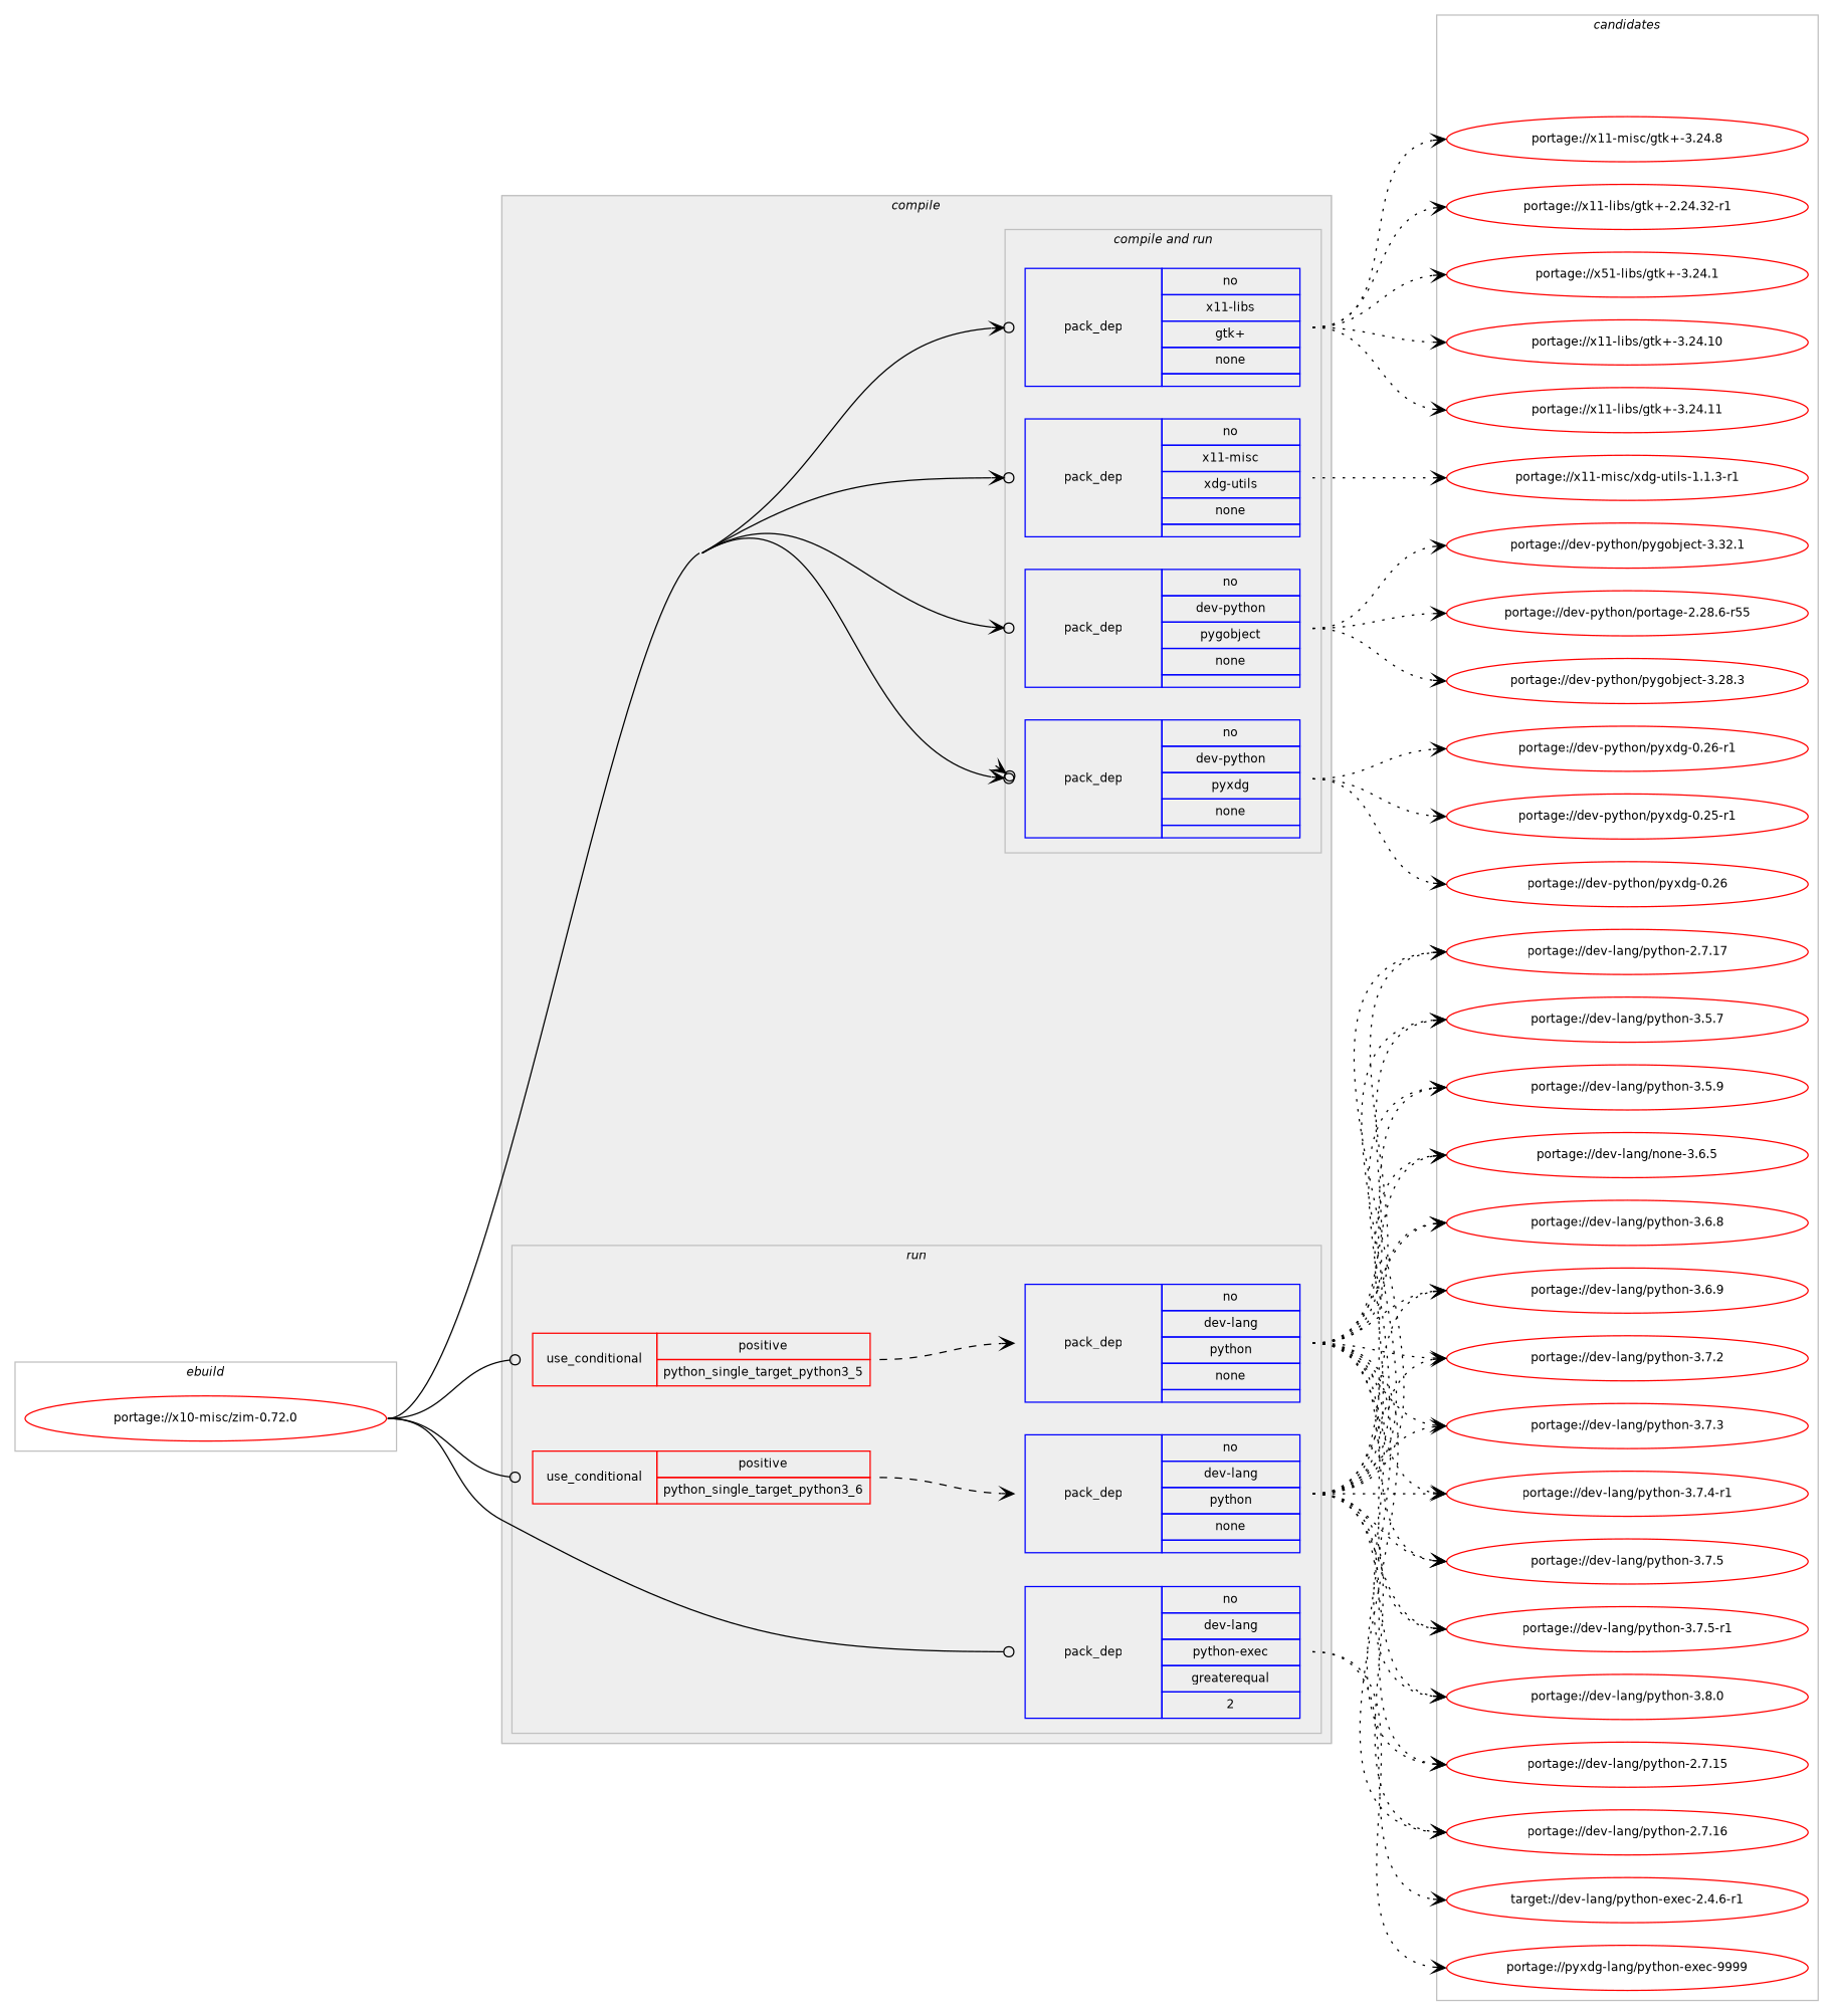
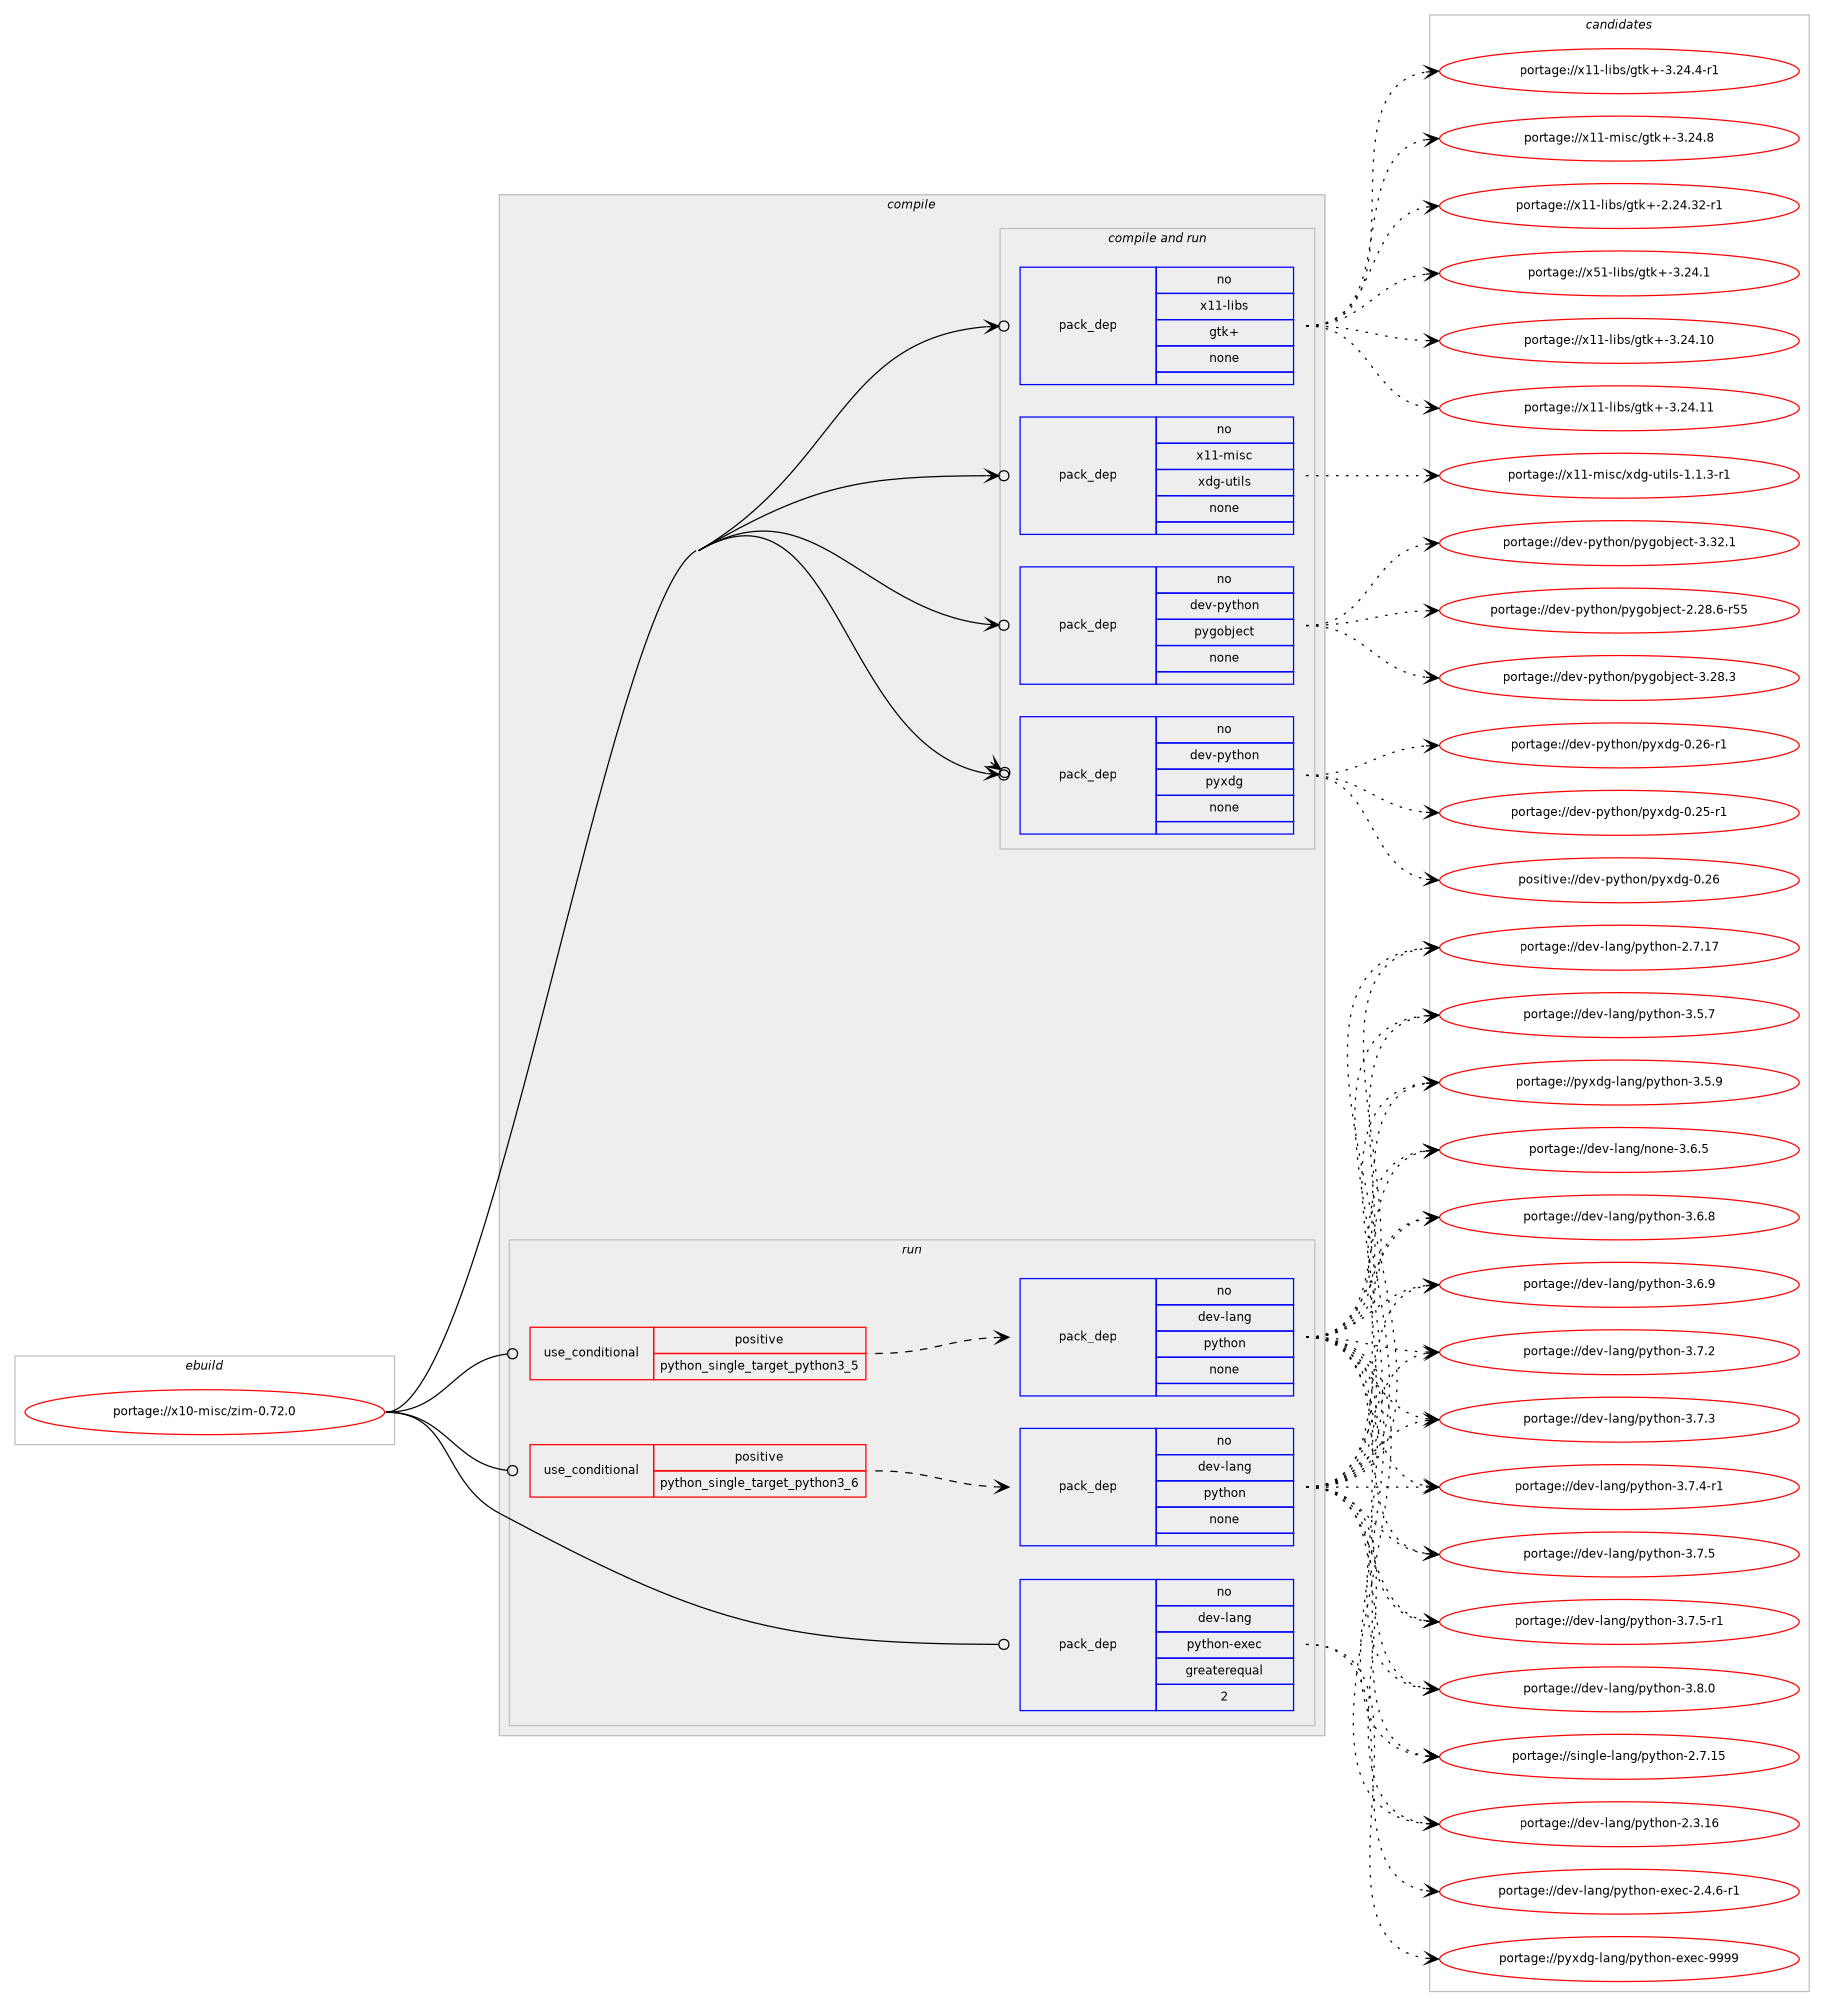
  digraph {
    compound=true
    concentrate=true
    fontname=Helvetica
    fontsize=10
    newrank=true
    rankdir=LR
    ranksep=1.5
    node [color=red fontname=Helvetica fontsize=10]
    edge [arrowhead=vee headport=w style=dotted tailport=e weight=100]
    n1 [label="portage://x10-misc/zim-0.72.0" width=4]
    n2 [color=blue label=<<TABLE BORDER="0" CELLBORDER="1" CELLSPACING="0" CELLPADDING="4" WIDTH="220"><TR><TD ROWSPAN="6" CELLPADDING="30">pack_dep</TD></TR><TR><TD WIDTH="110">no</TD></TR><TR><TD>dev-python</TD></TR><TR><TD>pygobject</TD></TR><TR><TD>none</TD></TR><TR><TD></TD></TR></TABLE>> shape=none]
    n3 [color=blue label=<<TABLE BORDER="0" CELLBORDER="1" CELLSPACING="0" CELLPADDING="4" WIDTH="220"><TR><TD ROWSPAN="6" CELLPADDING="30">pack_dep</TD></TR><TR><TD WIDTH="110">no</TD></TR><TR><TD>dev-python</TD></TR><TR><TD>pyxdg</TD></TR><TR><TD>none</TD></TR><TR><TD></TD></TR></TABLE>> shape=none]
    n4 [color=blue label=<<TABLE BORDER="0" CELLBORDER="1" CELLSPACING="0" CELLPADDING="4" WIDTH="220"><TR><TD ROWSPAN="6" CELLPADDING="30">pack_dep</TD></TR><TR><TD WIDTH="110">no</TD></TR><TR><TD>x11-libs</TD></TR><TR><TD>gtk+</TD></TR><TR><TD>none</TD></TR><TR><TD></TD></TR></TABLE>> shape=none]
    n5 [color=blue label=<<TABLE BORDER="0" CELLBORDER="1" CELLSPACING="0" CELLPADDING="4" WIDTH="220"><TR><TD ROWSPAN="6" CELLPADDING="30">pack_dep</TD></TR><TR><TD WIDTH="110">no</TD></TR><TR><TD>x11-misc</TD></TR><TR><TD>xdg-utils</TD></TR><TR><TD>none</TD></TR><TR><TD></TD></TR></TABLE>> shape=none]
    n6 [color=blue label=<<TABLE BORDER="0" CELLBORDER="1" CELLSPACING="0" CELLPADDING="4" WIDTH="220"><TR><TD ROWSPAN="6" CELLPADDING="30">pack_dep</TD></TR><TR><TD WIDTH="110">no</TD></TR><TR><TD>dev-lang</TD></TR><TR><TD>python</TD></TR><TR><TD>none</TD></TR><TR><TD></TD></TR></TABLE>> shape=none]
    n7 [label=<<TABLE BORDER="0" CELLBORDER="1" CELLSPACING="0" CELLPADDING="4"><TR><TD ROWSPAN="3" CELLPADDING="10">use_conditional</TD></TR><TR><TD>positive</TD></TR><TR><TD>python_single_target_python3_5</TD></TR></TABLE>> shape=none]
    n8 [color=blue label=<<TABLE BORDER="0" CELLBORDER="1" CELLSPACING="0" CELLPADDING="4" WIDTH="220"><TR><TD ROWSPAN="6" CELLPADDING="30">pack_dep</TD></TR><TR><TD WIDTH="110">no</TD></TR><TR><TD>dev-lang</TD></TR><TR><TD>python</TD></TR><TR><TD>none</TD></TR><TR><TD></TD></TR></TABLE>> shape=none]
    n9 [label=<<TABLE BORDER="0" CELLBORDER="1" CELLSPACING="0" CELLPADDING="4"><TR><TD ROWSPAN="3" CELLPADDING="10">use_conditional</TD></TR><TR><TD>positive</TD></TR><TR><TD>python_single_target_python3_6</TD></TR></TABLE>> shape=none]
    n10 [color=blue label=<<TABLE BORDER="0" CELLBORDER="1" CELLSPACING="0" CELLPADDING="4" WIDTH="220"><TR><TD ROWSPAN="6" CELLPADDING="30">pack_dep</TD></TR><TR><TD WIDTH="110">no</TD></TR><TR><TD>dev-lang</TD></TR><TR><TD>python-exec</TD></TR><TR><TD>greaterequal</TD></TR><TR><TD>2</TD></TR></TABLE>> shape=none]
-   n11 [label="portage://dev-python/portage-2.28.6-r55" width=4]
+   n11 [label="portage://dev-python/pygobject-2.28.6-r55" width=4]
    n12 [label="portage://dev-python/pygobject-3.28.3" width=4]
    n13 [label="portage://dev-python/pygobject-3.32.1" width=4]
    n14 [label="portage://dev-python/pyxdg-0.25-r1" width=4]
-   n15 [label="portage://dev-python/pyxdg-0.26" width=4]
+   n15 [label="positive://dev-python/pyxdg-0.26" width=4]
    n16 [label="portage://dev-python/pyxdg-0.26-r1" width=4]
    n17 [label="portage://x11-libs/gtk+-2.24.32-r1" width=4]
    n18 [label="portage://x51-libs/gtk+-3.24.1" width=4]
    n19 [label="portage://x11-libs/gtk+-3.24.10" width=4]
    n20 [label="portage://x11-libs/gtk+-3.24.11" width=4]
+   n21 [label="portage://x11-libs/gtk+-3.24.4-r1" width=4]
    n22 [label="portage://x11-misc/gtk+-3.24.8" width=4]
    n23 [label="portage://x11-misc/xdg-utils-1.1.3-r1" width=4]
-   n24 [label="portage://dev-lang/python-2.7.15" width=4]
-   n25 [label="portage://dev-lang/python-2.7.16" width=4]
+   n24 [label="portage://single-lang/python-2.7.15" width=4]
+   n25 [label="portage://dev-lang/python-2.3.16" width=4]
    n26 [label="portage://dev-lang/python-2.7.17" width=4]
    n27 [label="portage://dev-lang/python-3.5.7" width=4]
-   n28 [label="portage://dev-lang/python-3.5.9" width=4]
+   n28 [label="portage://pyxdg-lang/python-3.5.9" width=4]
    n29 [label="portage://dev-lang/none-3.6.5" width=4]
    n30 [label="portage://dev-lang/python-3.6.8" width=4]
    n31 [label="portage://dev-lang/python-3.6.9" width=4]
    n32 [label="portage://dev-lang/python-3.7.2" width=4]
    n33 [label="portage://dev-lang/python-3.7.3" width=4]
    n34 [label="portage://dev-lang/python-3.7.4-r1" width=4]
    n35 [label="portage://dev-lang/python-3.7.5" width=4]
    n36 [label="portage://dev-lang/python-3.7.5-r1" width=4]
    n37 [label="portage://dev-lang/python-3.8.0" width=4]
-   n38 [label="target://dev-lang/python-exec-2.4.6-r1" width=4]
+   n38 [label="portage://dev-lang/python-exec-2.4.6-r1" width=4]
    n39 [label="portage://pyxdg-lang/python-exec-9999" width=4]
    subgraph cluster_1 {
      color=gray
      label=<<i>ebuild</i>>
      rank=same
      n1
    }
    subgraph cluster_2 {
      color=gray
      label=<<i>dependencies</i>>
      subgraph cluster_3 {
        color=gray
        fillcolor="#eeeeee"
        label=<<i>compile</i>>
        style=filled
      }
      subgraph cluster_4 {
        color=gray
        fillcolor="#eeeeee"
        label=<<i>compile and run</i>>
        style=filled
        subgraph sub_5 {
          color=gray
          fillcolor="#eeeeee"
          label=<<i>compile and run</i>>
          style=filled
          n2
        }
        subgraph sub_6 {
          color=gray
          fillcolor="#eeeeee"
          label=<<i>compile and run</i>>
          style=filled
          n3
        }
        subgraph sub_7 {
          color=gray
          fillcolor="#eeeeee"
          label=<<i>compile and run</i>>
          style=filled
          n4
        }
        subgraph sub_8 {
          color=gray
          fillcolor="#eeeeee"
          label=<<i>compile and run</i>>
          style=filled
          n5
        }
      }
      subgraph cluster_9 {
        color=gray
        fillcolor="#eeeeee"
        label=<<i>run</i>>
        style=filled
        subgraph sub_10 {
          color=gray
          fillcolor="#eeeeee"
          label=<<i>run</i>>
          style=filled
          n7
          subgraph sub_11 {
            color=gray
            fillcolor="#eeeeee"
            label=<<i>run</i>>
            style=filled
            n6
          }
        }
        subgraph sub_12 {
          color=gray
          fillcolor="#eeeeee"
          label=<<i>run</i>>
          style=filled
          n9
          subgraph sub_13 {
            color=gray
            fillcolor="#eeeeee"
            label=<<i>run</i>>
            style=filled
            n8
          }
        }
        subgraph sub_14 {
          color=gray
          fillcolor="#eeeeee"
          label=<<i>run</i>>
          style=filled
          n10
        }
      }
    }
    subgraph cluster_15 {
      color=gray
      label=<<i>candidates</i>>
      rank=same
      subgraph sub_16 {
        color=black
        label=<<i>candidates</i>>
        nodesep=1
        rank=same
        n11
        n12
        n13
      }
      subgraph sub_17 {
        color=black
        label=<<i>candidates</i>>
        nodesep=1
        rank=same
        n14
        n15
        n16
      }
      subgraph sub_18 {
        color=black
        label=<<i>candidates</i>>
        nodesep=1
        rank=same
        n17
        n18
        n19
        n20
+       n21
        n22
      }
      subgraph sub_19 {
        color=black
        label=<<i>candidates</i>>
        nodesep=1
        rank=same
        n23
      }
      subgraph sub_20 {
        color=black
        label=<<i>candidates</i>>
        nodesep=1
        rank=same
        n24
        n25
        n26
        n27
        n28
        n29
        n30
        n31
        n32
        n33
        n34
        n35
        n36
        n37
      }
      subgraph sub_21 {
        color=black
        label=<<i>candidates</i>>
        nodesep=1
        rank=same
        n24
        n25
        n26
        n27
        n28
        n29
        n30
        n31
        n32
        n33
        n34
        n35
        n36
        n37
      }
      subgraph sub_22 {
        color=black
        label=<<i>candidates</i>>
        nodesep=1
        rank=same
        n38
        n39
      }
    }
    n1 -> n2 [arrowhead=odotvee style=solid weight=20]
    n1 -> n3 [arrowhead=odotvee style=solid weight=20]
    n1 -> n4 [arrowhead=odotvee style=solid weight=20]
    n1 -> n5 [arrowhead=odotvee style=solid weight=20]
    n1 -> n7 [arrowhead=odot style=solid weight=20]
    n1 -> n9 [arrowhead=odot style=solid weight=20]
    n1 -> n10 [arrowhead=odot style=solid weight=20]
    n2 -> n11
    n2 -> n12
    n2 -> n13
    n3 -> n14
    n3 -> n15
    n3 -> n16
    n4 -> n17
    n4 -> n18
    n4 -> n19
    n4 -> n20
+   n4 -> n21
    n4 -> n22
    n5 -> n23
    n6 -> n24
    n6 -> n25
    n6 -> n26
    n6 -> n27
    n6 -> n28
    n6 -> n29
    n6 -> n30
    n6 -> n31
    n6 -> n32
    n6 -> n33
    n6 -> n34
    n6 -> n35
    n6 -> n36
    n6 -> n37
    n7 -> n6 [style=dashed weight=20]
    n8 -> n24
    n8 -> n25
    n8 -> n26
    n8 -> n27
    n8 -> n28
    n8 -> n29
    n8 -> n30
    n8 -> n31
    n8 -> n32
    n8 -> n33
    n8 -> n34
    n8 -> n35
    n8 -> n36
    n8 -> n37
    n9 -> n8 [style=dashed weight=20]
    n10 -> n38
    n10 -> n39
  }
